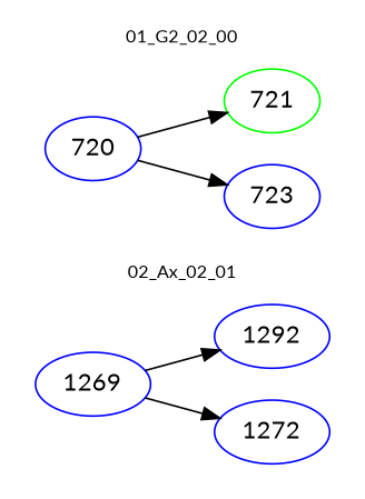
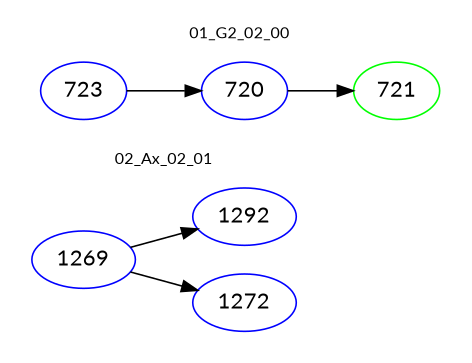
  digraph {
    fontname=Lato
    rankdir=LR
    node [color=blue fontname=Lato]
    edge [color=black fontname=Lato]
    n1 [label=1269]
    n2 [label=1272]
    n3 [label=1292]
    n4 [label=720]
    n5 [label=723]
    n6 [color=green label=721]
    subgraph cluster_1 {
      color=white
      fontsize=10
      label="02_Ax_02_01"
      n1
      n2
      n3
    }
    subgraph cluster_2 {
      color=white
      fontsize=10
      label="01_G2_02_00"
      n4
      n5
      n6
    }
    n1 -> n2
    n1 -> n3
-   n4 -> n5
+   n5 -> n4
    n4 -> n6
  }
